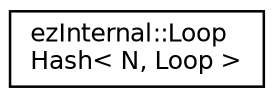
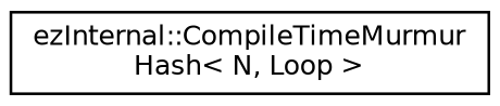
  digraph {
    rankdir=TB
-   n1 [color=black fillcolor=white fontname=Helvetica fontsize=10 height=0.2 label="ezInternal::Loop\lHash\< N, Loop \>" shape=record style=filled width=0.4]
+   n1 [color=black fillcolor=white fontname=Helvetica fontsize=10 height=0.2 label="ezInternal::CompileTimeMurmur\lHash\< N, Loop \>" shape=record style=filled width=0.4]
  }
